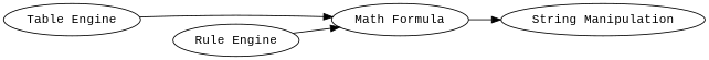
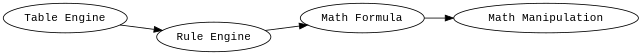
  digraph {
    fontname="Liberation Mono"
    rankdir=LR
    node [fontname="Liberation Mono"]
    edge [fontname="Liberation Mono"]
    n1 [label="Math Formula"]
-   n2 [label="String Manipulation"]
+   n2 [label="Math Manipulation"]
    n3 [label="Rule Engine"]
    n4 [label="Table Engine"]
    n1 -> n2
    n3 -> n1
-   n4 -> n1
+   n4 -> n3
  }
